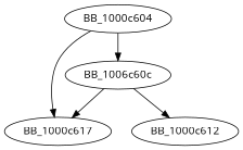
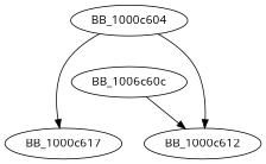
  digraph {
    fontname="Open Sans"
    node [fontname="Open Sans"]
    edge [fontname="Open Sans"]
    n1 [label=BB_1006c60c]
    BB_1000c604
    BB_1000c617
    BB_1000c612
-   n1 -> BB_1000c617
    n1 -> BB_1000c612
-   BB_1000c604 -> n1
+   BB_1000c604 -> BB_1000c612
    BB_1000c604 -> BB_1000c617
  }
